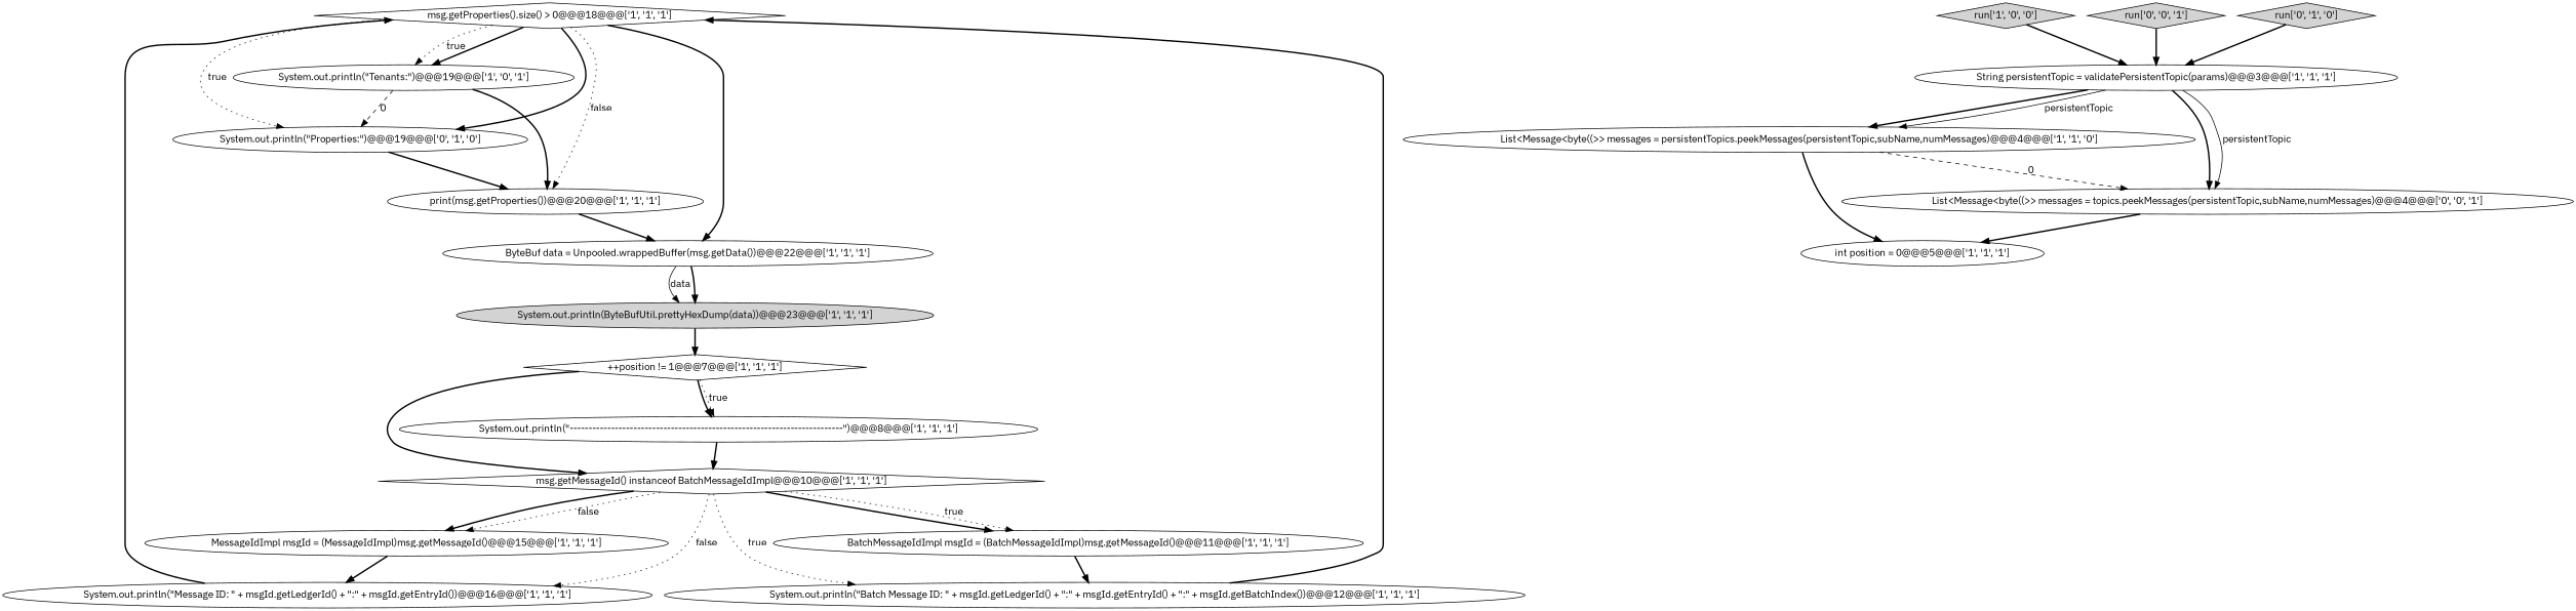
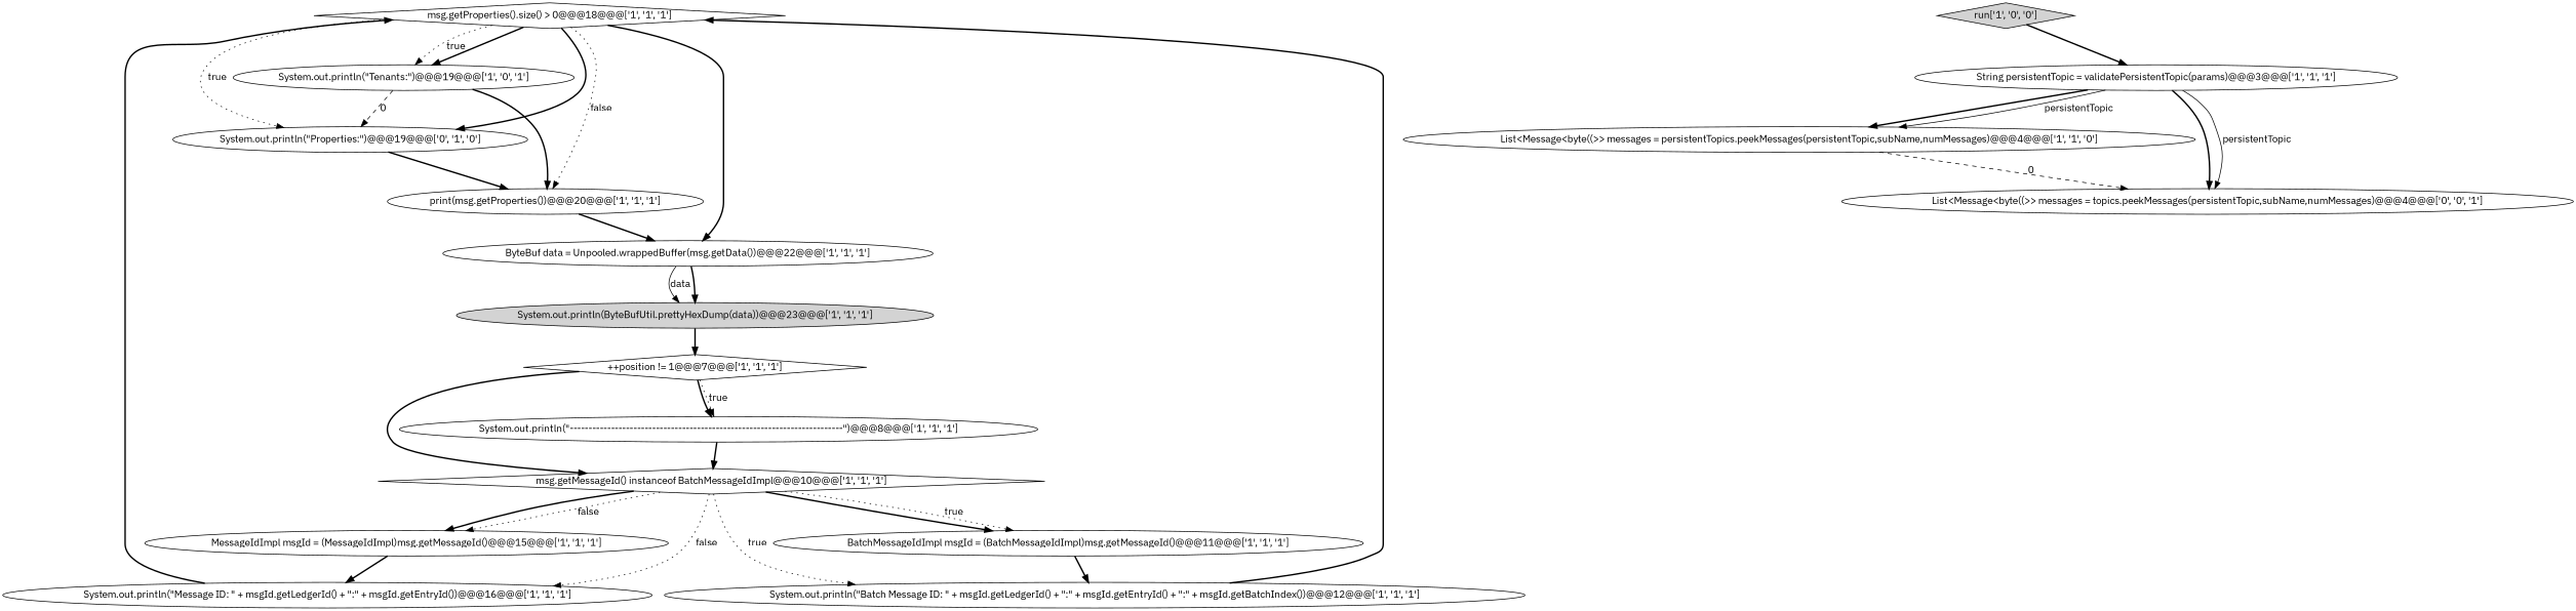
  digraph {
    fontname="IBM Plex Sans"
    node [fillcolor=white fontname="IBM Plex Sans" shape=ellipse style=filled]
    edge [fontname="IBM Plex Sans" style=bold]
    n1 [label="msg.getProperties().size() > 0@@@18@@@['1', '1', '1']" shape=diamond]
    n2 [label="print(msg.getProperties())@@@20@@@['1', '1', '1']"]
    n3 [label="ByteBuf data = Unpooled.wrappedBuffer(msg.getData())@@@22@@@['1', '1', '1']"]
    n4 [label="System.out.println(\"Properties:\")@@@19@@@['0', '1', '0']"]
    n5 [label="System.out.println(\"Tenants:\")@@@19@@@['1', '0', '1']"]
    n6 [fillcolor=lightgray label="System.out.println(ByteBufUtil.prettyHexDump(data))@@@23@@@['1', '1', '1']"]
    n7 [label="List<Message<byte((>> messages = persistentTopics.peekMessages(persistentTopic,subName,numMessages)@@@4@@@['1', '1', '0']"]
-   n8 [label="int position = 0@@@5@@@['1', '1', '1']"]
    n9 [label="List<Message<byte((>> messages = topics.peekMessages(persistentTopic,subName,numMessages)@@@4@@@['0', '0', '1']"]
    n10 [label="++position != 1@@@7@@@['1', '1', '1']" shape=diamond]
    n11 [label="System.out.println(\"-------------------------------------------------------------------------\")@@@8@@@['1', '1', '1']"]
    n12 [label="msg.getMessageId() instanceof BatchMessageIdImpl@@@10@@@['1', '1', '1']" shape=diamond]
    n13 [label="System.out.println(\"Message ID: \" + msgId.getLedgerId() + \":\" + msgId.getEntryId())@@@16@@@['1', '1', '1']"]
    n14 [label="BatchMessageIdImpl msgId = (BatchMessageIdImpl)msg.getMessageId()@@@11@@@['1', '1', '1']"]
    n15 [label="System.out.println(\"Batch Message ID: \" + msgId.getLedgerId() + \":\" + msgId.getEntryId() + \":\" + msgId.getBatchIndex())@@@12@@@['1', '1', '1']"]
    n16 [label="MessageIdImpl msgId = (MessageIdImpl)msg.getMessageId()@@@15@@@['1', '1', '1']"]
    n17 [fillcolor=lightgray label="run['1', '0', '0']" shape=diamond]
    n18 [label="String persistentTopic = validatePersistentTopic(params)@@@3@@@['1', '1', '1']"]
-   n19 [fillcolor=lightgray label="run['0', '0', '1']" shape=diamond]
-   n20 [fillcolor=lightgray label="run['0', '1', '0']" shape=diamond]
    n1 -> n2 [label=false style=dotted]
    n1 -> n3
    n1 -> n4 [label=true style=dotted]
    n1 -> n4
    n1 -> n5
    n1 -> n5 [label=true style=dotted]
    n2 -> n3
    n3 -> n6
    n3 -> n6 [label=data style=solid]
    n4 -> n2
    n5 -> n2
    n5 -> n4 [label=0 style=dashed]
    n6 -> n10
-   n7 -> n8
    n7 -> n9 [label=0 style=dashed]
-   n9 -> n8
    n10 -> n11 [label=true style=dotted]
    n10 -> n11
    n10 -> n12
    n11 -> n12
    n12 -> n13 [label=false style=dotted]
    n12 -> n14
    n12 -> n14 [label=true style=dotted]
    n12 -> n15 [label=true style=dotted]
    n12 -> n16 [label=false style=dotted]
    n12 -> n16
    n13 -> n1
    n14 -> n15
    n15 -> n1
    n16 -> n13
    n17 -> n18
    n18 -> n7
    n18 -> n7 [label=persistentTopic style=solid]
    n18 -> n9
    n18 -> n9 [label=persistentTopic style=solid]
-   n19 -> n18
-   n20 -> n18
  }
